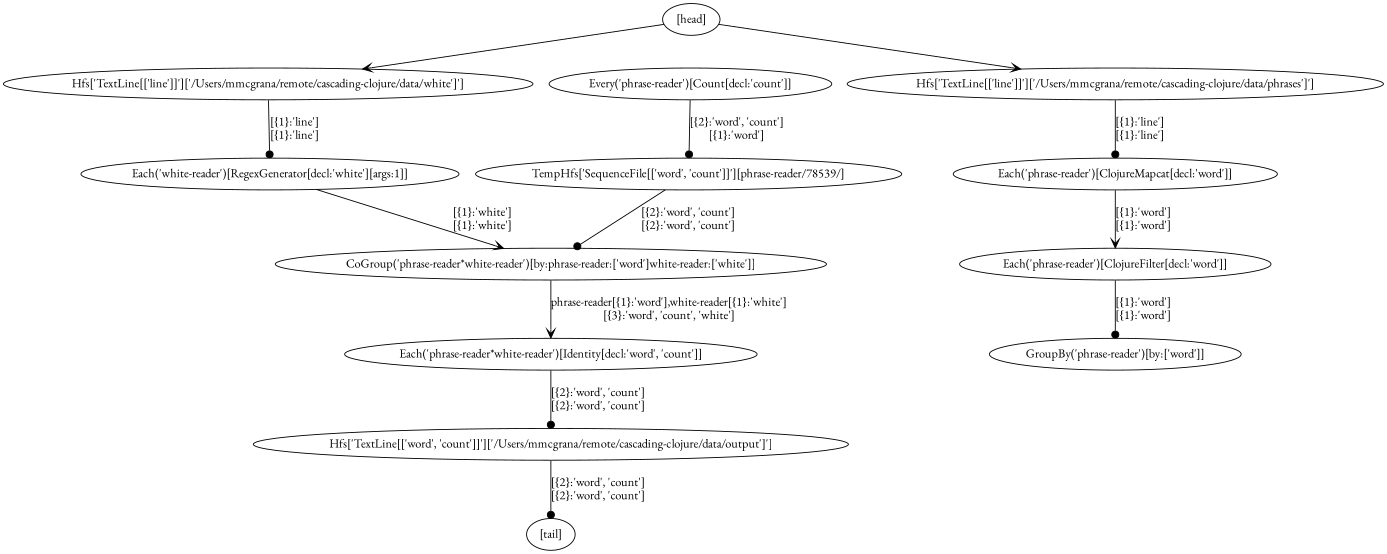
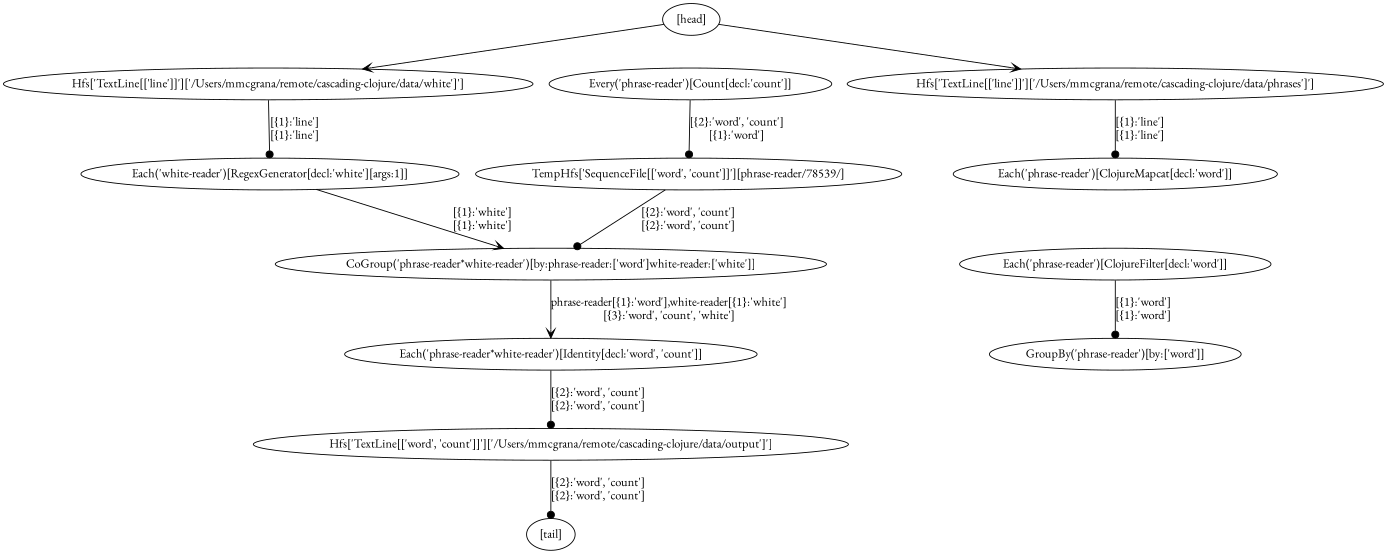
  digraph {
    fontname="EB Garamond"
    node [fontname="EB Garamond"]
    edge [arrowhead=dot fontname="EB Garamond"]
    n1 [label="Each('phrase-reader*white-reader')[Identity[decl:'word', 'count']]"]
    n2 [label="Hfs['TextLine[['word', 'count']]']['/Users/mmcgrana/remote/cascading-clojure/data/output']']"]
    n3 [label="[tail]"]
    n4 [label="CoGroup('phrase-reader*white-reader')[by:phrase-reader:['word']white-reader:['white']]"]
    n5 [label="Each('white-reader')[RegexGenerator[decl:'white'][args:1]]"]
    n6 [label="Hfs['TextLine[['line']]']['/Users/mmcgrana/remote/cascading-clojure/data/white']']"]
    n7 [label="Every('phrase-reader')[Count[decl:'count']]"]
    n8 [label="TempHfs['SequenceFile[['word', 'count']]'][phrase-reader/78539/]"]
    n9 [label="GroupBy('phrase-reader')[by:['word']]"]
    n10 [label="Each('phrase-reader')[ClojureFilter[decl:'word']]"]
    n11 [label="Each('phrase-reader')[ClojureMapcat[decl:'word']]"]
    n12 [label="Hfs['TextLine[['line']]']['/Users/mmcgrana/remote/cascading-clojure/data/phrases']']"]
    n13 [label="[head]"]
    n1 -> n2 [label="[{2}:'word', 'count']\n[{2}:'word', 'count']"]
    n2 -> n3 [label="[{2}:'word', 'count']\n[{2}:'word', 'count']"]
    n4 -> n1 [arrowhead=vee label="phrase-reader[{1}:'word'],white-reader[{1}:'white']\n[{3}:'word', 'count', 'white']"]
    n5 -> n4 [arrowhead=vee label="[{1}:'white']\n[{1}:'white']"]
    n6 -> n5 [label="[{1}:'line']\n[{1}:'line']"]
    n7 -> n8 [label="[{2}:'word', 'count']\n[{1}:'word']"]
    n8 -> n4 [label="[{2}:'word', 'count']\n[{2}:'word', 'count']"]
    n10 -> n9 [label="[{1}:'word']\n[{1}:'word']"]
-   n11 -> n10 [arrowhead=vee label="[{1}:'word']\n[{1}:'word']"]
    n12 -> n11 [label="[{1}:'line']\n[{1}:'line']"]
    n13 -> n6 [arrowhead=vee]
    n13 -> n12 [arrowhead=vee]
  }
